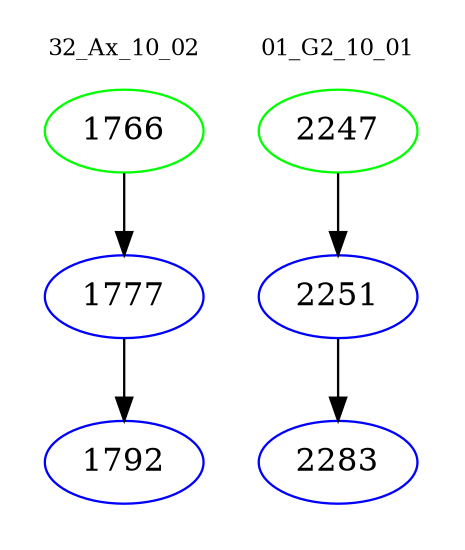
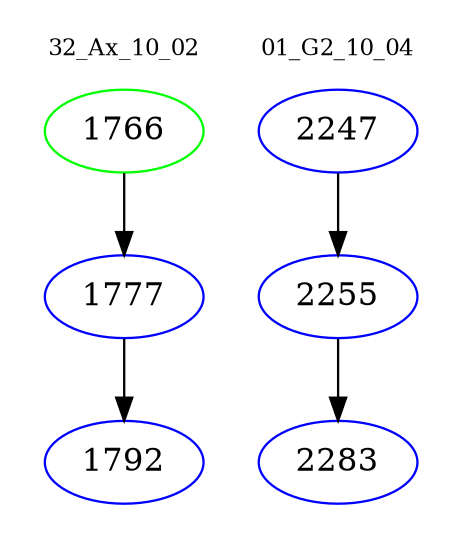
  digraph {
    node [color=blue]
    edge [color=black]
    n1 [color=green label=1766]
    n2 [label=1777]
    n3 [label=1792]
-   n4 [color=green label=2247]
-   n5 [label=2251]
+   n4 [label=2247]
+   n5 [label=2255]
    n6 [label=2283]
    subgraph cluster_1 {
      color=white
      fontsize=10
      label="32_Ax_10_02"
      n1
      n2
      n3
    }
    subgraph cluster_2 {
      color=white
      fontsize=10
-     label="01_G2_10_01"
+     label="01_G2_10_04"
      n4
      n5
      n6
    }
    n1 -> n2
    n2 -> n3
    n4 -> n5
    n5 -> n6
  }
